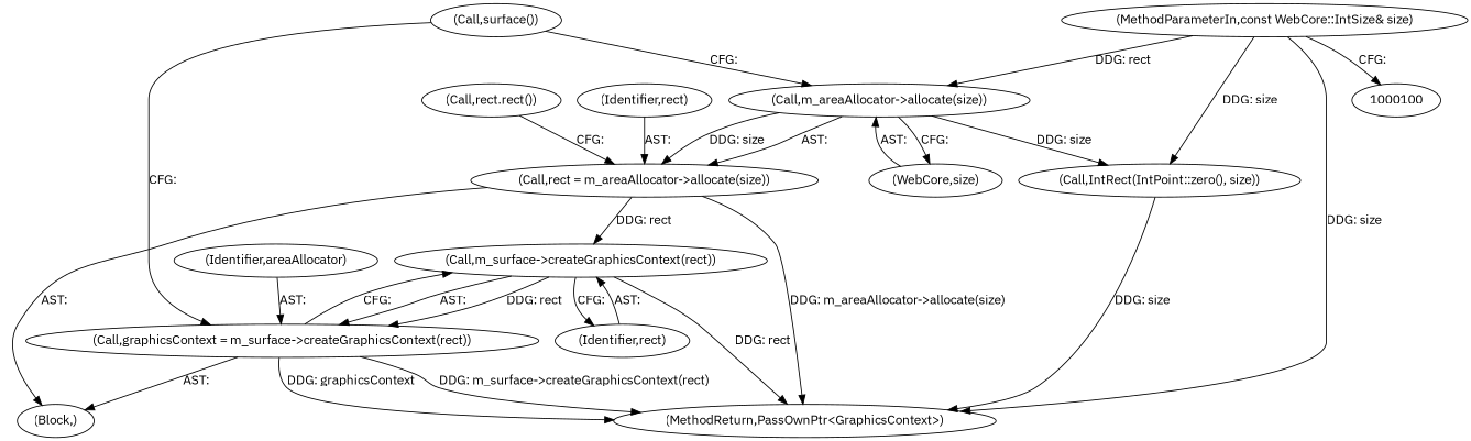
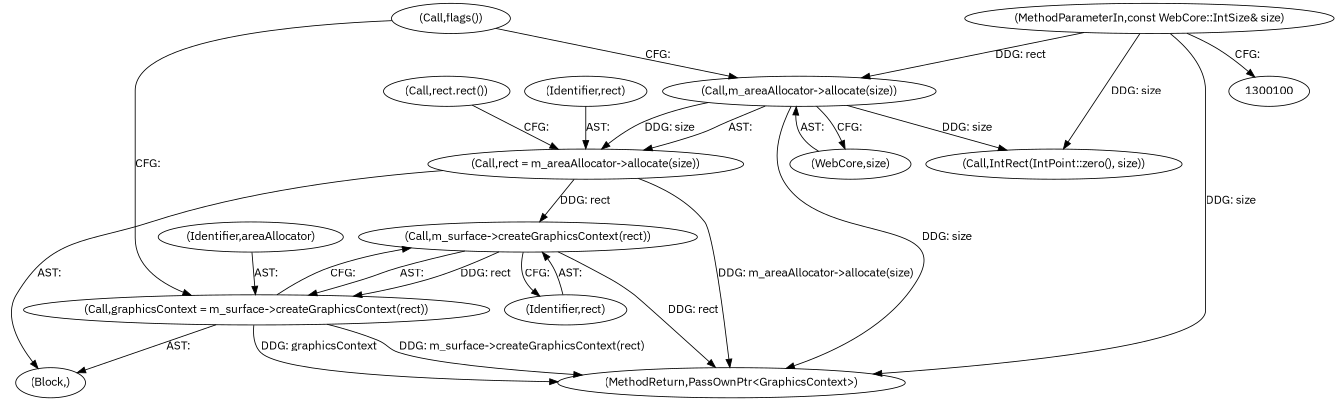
  digraph {
    fontname="IBM Plex Sans"
    node [fontname="IBM Plex Sans"]
    edge [fontname="IBM Plex Sans"]
    n1 [label="(Call,rect = m_areaAllocator->allocate(size))"]
    n2 [label="(Call,m_surface->createGraphicsContext(rect))"]
    n3 [label="(MethodReturn,PassOwnPtr<GraphicsContext>)"]
    n4 [label="(Block,)"]
    n5 [label="(Call,m_areaAllocator->allocate(size))"]
    n6 [label="(WebCore,size)"]
    n7 [label="(Call,IntRect(IntPoint::zero(), size))"]
    n8 [label="(Call,graphicsContext = m_surface->createGraphicsContext(rect))"]
    n9 [label="(Identifier,rect)"]
    n10 [label="(MethodParameterIn,const WebCore::IntSize& size)"]
-   1000100
+   1000100 [label=1300100]
    n12 [label="(Identifier,rect)"]
    n13 [label="(Call,rect.rect())"]
-   n14 [label="(Call,surface())"]
+   n14 [label="(Call,flags())"]
    n15 [label="(Identifier,areaAllocator)"]
    n1 -> n2 [label="DDG: rect"]
    n1 -> n3 [label="DDG: m_areaAllocator->allocate(size)"]
    n1 -> n4 [label="AST: "]
    n2 -> n3 [label="DDG: rect"]
    n2 -> n8 [label="AST: "]
    n2 -> n8 [label="DDG: rect"]
    n2 -> n9 [label="CFG: "]
    n5 -> n1 [label="AST: "]
    n5 -> n1 [label="DDG: size"]
-   n7 -> n3 [label="DDG: size"]
+   n5 -> n3 [label="DDG: size"]
    n5 -> n6 [label="CFG: "]
    n5 -> n7 [label="DDG: size"]
    n6 -> n5 [label="AST: "]
    n8 -> n2 [label="CFG: "]
    n8 -> n3 [label="DDG: graphicsContext"]
    n8 -> n3 [label="DDG: m_surface->createGraphicsContext(rect)"]
    n8 -> n4 [label="AST: "]
    n9 -> n2 [label="AST: "]
    n10 -> n3 [label="DDG: size"]
    n10 -> n5 [label="DDG: rect"]
    n10 -> n7 [label="DDG: size"]
    n10 -> 1000100 [label="CFG: "]
    n12 -> n1 [label="AST: "]
    n13 -> n1 [label="CFG: "]
    n14 -> n5 [label="CFG: "]
    n14 -> n8 [label="CFG: "]
    n15 -> n8 [label="AST: "]
  }
